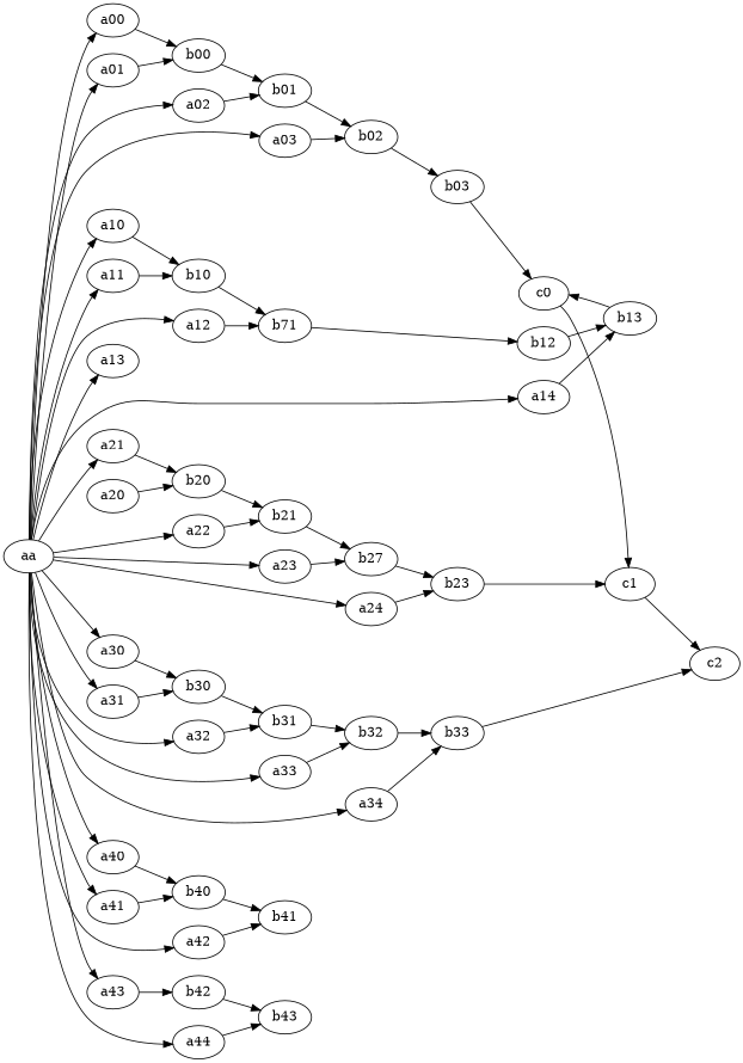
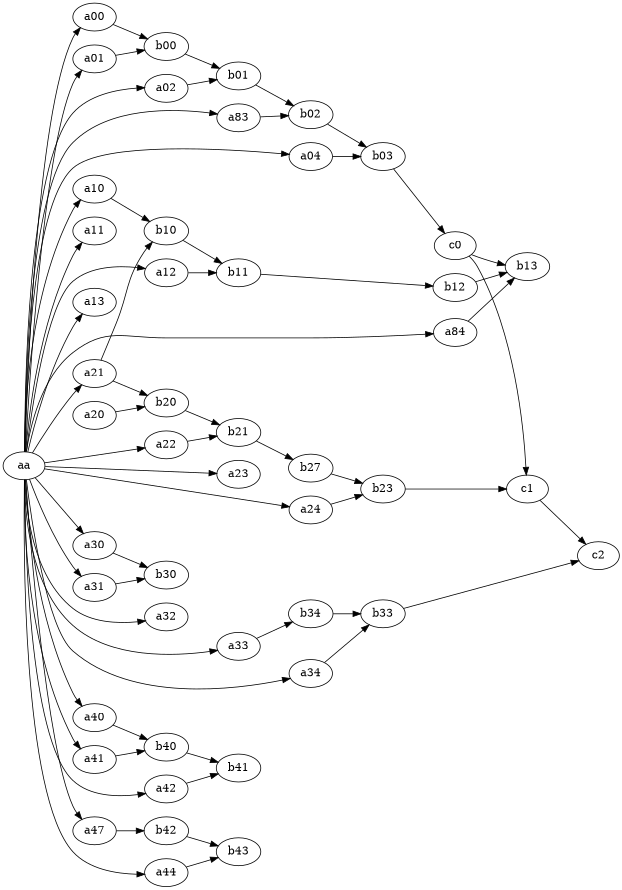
  digraph {
    rankdir=LR
    aa
    a00
    a01
    a02
-   a03
+   a03 [label=a83]
+   a04
    a10
    a11
    a12
    a13
-   a14
+   a14 [label=a84]
    a21
    a22
    a23
    a24
    a30
    a31
    a32
    a33
    a34
    a40
    a41
    a42
-   a43
+   a43 [label=a47]
    a44
    b00
    b01
    b02
    b03
    b10
-   b11 [label=b71]
+   b11
    b13
    a20
    b20
    b21
    n36 [label=b27]
    b23
    b30
-   b31
-   b32
+   b32 [label=b34]
    b33
    b40
    b41
    b42
    b43
    c0
    c1
    b12
    c2
    aa -> a00
    aa -> a01
    aa -> a02
    aa -> a03
+   aa -> a04
    aa -> a10
    aa -> a11
    aa -> a12
    aa -> a13
    aa -> a14
    aa -> a21
    aa -> a22
    aa -> a23
    aa -> a24
    aa -> a30
    aa -> a31
    aa -> a32
    aa -> a33
    aa -> a34
    aa -> a40
    aa -> a41
    aa -> a42
    aa -> a43
    aa -> a44
    a00 -> b00
    a01 -> b00
    a02 -> b01
    a03 -> b02
+   a04 -> b03
    a10 -> b10
-   a11 -> b10
+   a21 -> b10
    a12 -> b11
    a14 -> b13
    a21 -> b20
    a22 -> b21
-   a23 -> n36
    a24 -> b23
    a30 -> b30
    a31 -> b30
-   a32 -> b31
    a33 -> b32
    a34 -> b33
    a40 -> b40
    a41 -> b40
    a42 -> b41
    a43 -> b42
    a44 -> b43
    b00 -> b01
    b01 -> b02
    b02 -> b03
    b03 -> c0
    b10 -> b11
    b11 -> b12
-   b13 -> c0
+   c0 -> b13
    a20 -> b20
    b20 -> b21
    b21 -> n36
    n36 -> b23
    b23 -> c1
-   b30 -> b31
-   b31 -> b32
    b32 -> b33
    b33 -> c2
    b40 -> b41
    b42 -> b43
    c0 -> c1
    c1 -> c2
    b12 -> b13
  }
